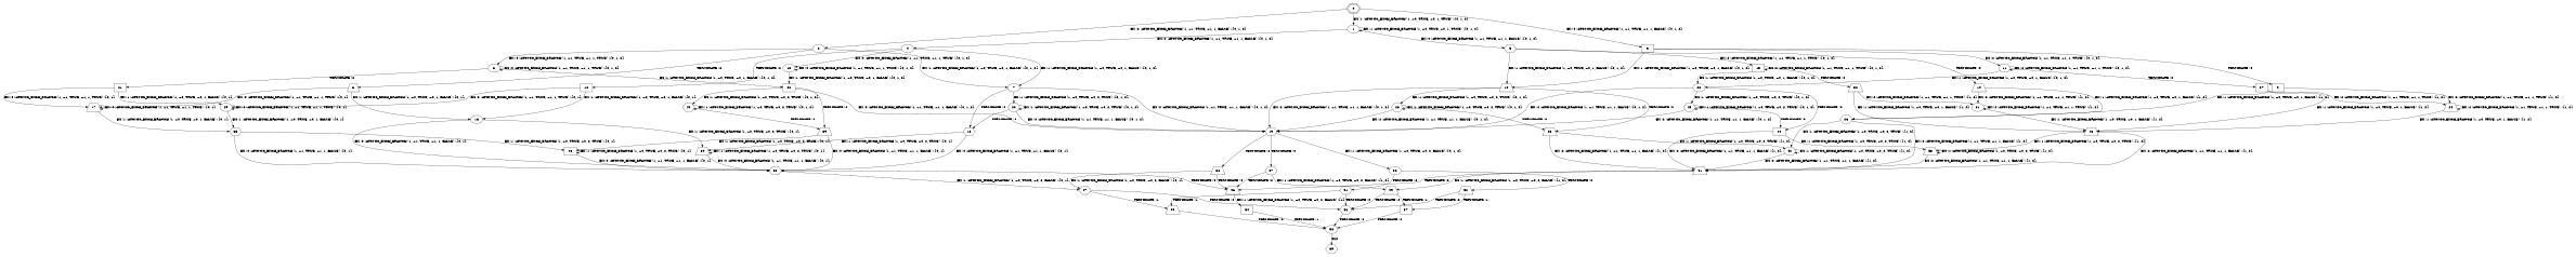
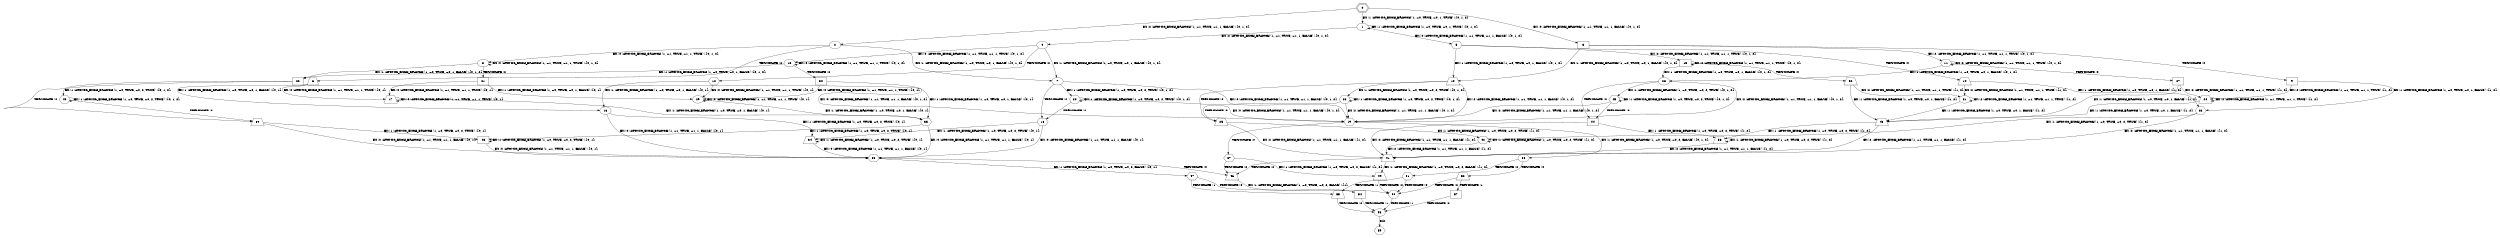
  digraph {
    node [shape=hexagon]
    0 [peripheries=2]
    1 [shape=ellipse]
    2 [shape=ellipse]
    3 [shape=box]
    4 [shape=ellipse]
    5
    6 [shape=trapezium]
    7 [shape=ellipse]
    8 [shape=ellipse]
    9 [shape=box]
    10 [shape=trapezium]
    11
-   12 [shape=box]
+   12
    13 [shape=ellipse]
    14 [shape=trapezium]
    15 [shape=box]
    16 [shape=ellipse]
    17 [shape=trapezium]
    18
    19
    20
    21 [shape=box]
    22 [shape=box]
    23
    24 [shape=trapezium]
    25 [shape=trapezium]
    26
    27 [shape=box]
    28 [shape=ellipse]
    29 [shape=ellipse]
+   30 [shape=box]
    31 [shape=ellipse]
    32 [shape=trapezium]
    33
    34 [shape=trapezium]
    35
-   36 [shape=trapezium]
    37
    38 [shape=ellipse]
    39 [shape=trapezium]
    40
    41 [shape=trapezium]
    42
    43 [shape=trapezium]
    44 [shape=box]
    45
    46 [shape=trapezium]
    47
    48 [shape=box]
    49 [shape=trapezium]
    51
    52 [shape=trapezium]
    53 [shape=trapezium]
    54 [shape=box]
    55 [shape=trapezium]
    56
    57 [shape=box]
    58 [shape=ellipse]
    59
    0 -> 1 [label="EX !1 !ATOMIC_EXCH_BRANCH (1, +0, TRUE, +0, 1, TRUE) !{0, 1, 2}"]
    0 -> 2 [label="EX !2 !ATOMIC_EXCH_BRANCH (1, +1, TRUE, +1, 1, FALSE) !{0, 1, 2}"]
    0 -> 3 [label="EX !0 !ATOMIC_EXCH_BRANCH (1, +1, TRUE, +1, 1, FALSE) !{0, 1, 2}"]
    1 -> 1 [label="EX !1 !ATOMIC_EXCH_BRANCH (1, +0, TRUE, +0, 1, TRUE) !{0, 1, 2}"]
    1 -> 4 [label="EX !2 !ATOMIC_EXCH_BRANCH (1, +1, TRUE, +1, 1, FALSE) !{0, 1, 2}"]
    1 -> 5 [label="EX !0 !ATOMIC_EXCH_BRANCH (1, +1, TRUE, +1, 1, FALSE) !{0, 1, 2}"]
    2 -> 6 [label="TERMINATE !2"]
    2 -> 7 [label="EX !1 !ATOMIC_EXCH_BRANCH (1, +0, TRUE, +0, 1, FALSE) !{0, 1, 2}"]
    2 -> 8 [label="EX !0 !ATOMIC_EXCH_BRANCH (1, +1, TRUE, +1, 1, TRUE) !{0, 1, 2}"]
    3 -> 9 [label="TERMINATE !0"]
    3 -> 10 [label="EX !1 !ATOMIC_EXCH_BRANCH (1, +0, TRUE, +0, 1, FALSE) !{0, 1, 2}"]
    3 -> 11 [label="EX !2 !ATOMIC_EXCH_BRANCH (1, +1, TRUE, +1, 1, TRUE) !{0, 1, 2}"]
    4 -> 7 [label="EX !1 !ATOMIC_EXCH_BRANCH (1, +0, TRUE, +0, 1, FALSE) !{0, 1, 2}"]
    4 -> 12 [label="TERMINATE !2"]
    4 -> 13 [label="EX !0 !ATOMIC_EXCH_BRANCH (1, +1, TRUE, +1, 1, TRUE) !{0, 1, 2}"]
    5 -> 10 [label="EX !1 !ATOMIC_EXCH_BRANCH (1, +0, TRUE, +0, 1, FALSE) !{0, 1, 2}"]
    5 -> 14 [label="TERMINATE !0"]
    5 -> 15 [label="EX !2 !ATOMIC_EXCH_BRANCH (1, +1, TRUE, +1, 1, TRUE) !{0, 1, 2}"]
    6 -> 16 [label="EX !1 !ATOMIC_EXCH_BRANCH (1, +0, TRUE, +0, 1, FALSE) !{0, 1}"]
    6 -> 17 [label="EX !0 !ATOMIC_EXCH_BRANCH (1, +1, TRUE, +1, 1, TRUE) !{0, 1}"]
    7 -> 18 [label="TERMINATE !2"]
    7 -> 19 [label="EX !0 !ATOMIC_EXCH_BRANCH (1, +1, TRUE, +1, 1, FALSE) !{0, 1, 2}"]
    7 -> 20 [label="EX !1 !ATOMIC_EXCH_BRANCH (1, +0, TRUE, +0, 2, TRUE) !{0, 1, 2}"]
    8 -> 8 [label="EX !0 !ATOMIC_EXCH_BRANCH (1, +1, TRUE, +1, 1, TRUE) !{0, 1, 2}"]
    8 -> 21 [label="TERMINATE !2"]
    8 -> 22 [label="EX !1 !ATOMIC_EXCH_BRANCH (1, +0, TRUE, +0, 1, FALSE) !{0, 1, 2}"]
    9 -> 23 [label="EX !1 !ATOMIC_EXCH_BRANCH (1, +0, TRUE, +0, 1, FALSE) !{1, 2}"]
    9 -> 24 [label="EX !2 !ATOMIC_EXCH_BRANCH (1, +1, TRUE, +1, 1, TRUE) !{1, 2}"]
    10 -> 19 [label="EX !2 !ATOMIC_EXCH_BRANCH (1, +1, TRUE, +1, 1, FALSE) !{0, 1, 2}"]
    10 -> 25 [label="TERMINATE !0"]
    10 -> 26 [label="EX !1 !ATOMIC_EXCH_BRANCH (1, +0, TRUE, +0, 2, TRUE) !{0, 1, 2}"]
    11 -> 11 [label="EX !2 !ATOMIC_EXCH_BRANCH (1, +1, TRUE, +1, 1, TRUE) !{0, 1, 2}"]
    11 -> 27 [label="TERMINATE !0"]
    11 -> 28 [label="EX !1 !ATOMIC_EXCH_BRANCH (1, +0, TRUE, +0, 1, FALSE) !{0, 1, 2}"]
    12 -> 16 [label="EX !1 !ATOMIC_EXCH_BRANCH (1, +0, TRUE, +0, 1, FALSE) !{0, 1}"]
    12 -> 29 [label="EX !0 !ATOMIC_EXCH_BRANCH (1, +1, TRUE, +1, 1, TRUE) !{0, 1}"]
    13 -> 13 [label="EX !0 !ATOMIC_EXCH_BRANCH (1, +1, TRUE, +1, 1, TRUE) !{0, 1, 2}"]
    13 -> 22 [label="EX !1 !ATOMIC_EXCH_BRANCH (1, +0, TRUE, +0, 1, FALSE) !{0, 1, 2}"]
+   13 -> 30 [label="TERMINATE !2"]
    14 -> 23 [label="EX !1 !ATOMIC_EXCH_BRANCH (1, +0, TRUE, +0, 1, FALSE) !{1, 2}"]
    14 -> 31 [label="EX !2 !ATOMIC_EXCH_BRANCH (1, +1, TRUE, +1, 1, TRUE) !{1, 2}"]
    15 -> 15 [label="EX !2 !ATOMIC_EXCH_BRANCH (1, +1, TRUE, +1, 1, TRUE) !{0, 1, 2}"]
    15 -> 28 [label="EX !1 !ATOMIC_EXCH_BRANCH (1, +0, TRUE, +0, 1, FALSE) !{0, 1, 2}"]
    15 -> 32 [label="TERMINATE !0"]
    16 -> 33 [label="EX !0 !ATOMIC_EXCH_BRANCH (1, +1, TRUE, +1, 1, FALSE) !{0, 1}"]
    16 -> 34 [label="EX !1 !ATOMIC_EXCH_BRANCH (1, +0, TRUE, +0, 2, TRUE) !{0, 1}"]
    17 -> 17 [label="EX !0 !ATOMIC_EXCH_BRANCH (1, +1, TRUE, +1, 1, TRUE) !{0, 1}"]
    17 -> 35 [label="EX !1 !ATOMIC_EXCH_BRANCH (1, +0, TRUE, +0, 1, FALSE) !{0, 1}"]
    18 -> 33 [label="EX !0 !ATOMIC_EXCH_BRANCH (1, +1, TRUE, +1, 1, FALSE) !{0, 1}"]
    18 -> 34 [label="EX !1 !ATOMIC_EXCH_BRANCH (1, +0, TRUE, +0, 2, TRUE) !{0, 1}"]
-   19 -> 36 [label="TERMINATE !2"]
    19 -> 37 [label="TERMINATE !0"]
    19 -> 38 [label="EX !1 !ATOMIC_EXCH_BRANCH (1, +0, TRUE, +0, 2, FALSE) !{0, 1, 2}"]
    20 -> 18 [label="TERMINATE !2"]
    20 -> 19 [label="EX !0 !ATOMIC_EXCH_BRANCH (1, +1, TRUE, +1, 1, FALSE) !{0, 1, 2}"]
    20 -> 20 [label="EX !1 !ATOMIC_EXCH_BRANCH (1, +0, TRUE, +0, 2, TRUE) !{0, 1, 2}"]
    21 -> 17 [label="EX !0 !ATOMIC_EXCH_BRANCH (1, +1, TRUE, +1, 1, TRUE) !{0, 1}"]
    21 -> 29 [label="EX !1 !ATOMIC_EXCH_BRANCH (1, +0, TRUE, +0, 1, FALSE) !{0, 1}"]
    22 -> 19 [label="EX !0 !ATOMIC_EXCH_BRANCH (1, +1, TRUE, +1, 1, FALSE) !{0, 1, 2}"]
    22 -> 39 [label="TERMINATE !2"]
    22 -> 40 [label="EX !1 !ATOMIC_EXCH_BRANCH (1, +0, TRUE, +0, 2, TRUE) !{0, 1, 2}"]
    23 -> 41 [label="EX !2 !ATOMIC_EXCH_BRANCH (1, +1, TRUE, +1, 1, FALSE) !{1, 2}"]
    23 -> 42 [label="EX !1 !ATOMIC_EXCH_BRANCH (1, +0, TRUE, +0, 2, TRUE) !{1, 2}"]
    24 -> 24 [label="EX !2 !ATOMIC_EXCH_BRANCH (1, +1, TRUE, +1, 1, TRUE) !{1, 2}"]
    24 -> 43 [label="EX !1 !ATOMIC_EXCH_BRANCH (1, +0, TRUE, +0, 1, FALSE) !{1, 2}"]
    25 -> 41 [label="EX !2 !ATOMIC_EXCH_BRANCH (1, +1, TRUE, +1, 1, FALSE) !{1, 2}"]
    25 -> 42 [label="EX !1 !ATOMIC_EXCH_BRANCH (1, +0, TRUE, +0, 2, TRUE) !{1, 2}"]
    26 -> 19 [label="EX !2 !ATOMIC_EXCH_BRANCH (1, +1, TRUE, +1, 1, FALSE) !{0, 1, 2}"]
    26 -> 25 [label="TERMINATE !0"]
    26 -> 26 [label="EX !1 !ATOMIC_EXCH_BRANCH (1, +0, TRUE, +0, 2, TRUE) !{0, 1, 2}"]
    27 -> 24 [label="EX !2 !ATOMIC_EXCH_BRANCH (1, +1, TRUE, +1, 1, TRUE) !{1, 2}"]
    27 -> 43 [label="EX !1 !ATOMIC_EXCH_BRANCH (1, +0, TRUE, +0, 1, FALSE) !{1, 2}"]
    28 -> 19 [label="EX !2 !ATOMIC_EXCH_BRANCH (1, +1, TRUE, +1, 1, FALSE) !{0, 1, 2}"]
    28 -> 44 [label="TERMINATE !0"]
    28 -> 45 [label="EX !1 !ATOMIC_EXCH_BRANCH (1, +0, TRUE, +0, 2, TRUE) !{0, 1, 2}"]
    29 -> 29 [label="EX !0 !ATOMIC_EXCH_BRANCH (1, +1, TRUE, +1, 1, TRUE) !{0, 1}"]
    29 -> 35 [label="EX !1 !ATOMIC_EXCH_BRANCH (1, +0, TRUE, +0, 1, FALSE) !{0, 1}"]
+   30 -> 29 [label="EX !0 !ATOMIC_EXCH_BRANCH (1, +1, TRUE, +1, 1, TRUE) !{0, 1}"]
+   30 -> 35 [label="EX !1 !ATOMIC_EXCH_BRANCH (1, +0, TRUE, +0, 1, FALSE) !{0, 1}"]
    31 -> 31 [label="EX !2 !ATOMIC_EXCH_BRANCH (1, +1, TRUE, +1, 1, TRUE) !{1, 2}"]
    31 -> 43 [label="EX !1 !ATOMIC_EXCH_BRANCH (1, +0, TRUE, +0, 1, FALSE) !{1, 2}"]
    32 -> 31 [label="EX !2 !ATOMIC_EXCH_BRANCH (1, +1, TRUE, +1, 1, TRUE) !{1, 2}"]
    32 -> 43 [label="EX !1 !ATOMIC_EXCH_BRANCH (1, +0, TRUE, +0, 1, FALSE) !{1, 2}"]
    33 -> 46 [label="TERMINATE !0"]
    33 -> 47 [label="EX !1 !ATOMIC_EXCH_BRANCH (1, +0, TRUE, +0, 2, FALSE) !{0, 1}"]
    34 -> 33 [label="EX !0 !ATOMIC_EXCH_BRANCH (1, +1, TRUE, +1, 1, FALSE) !{0, 1}"]
    34 -> 34 [label="EX !1 !ATOMIC_EXCH_BRANCH (1, +0, TRUE, +0, 2, TRUE) !{0, 1}"]
    35 -> 33 [label="EX !0 !ATOMIC_EXCH_BRANCH (1, +1, TRUE, +1, 1, FALSE) !{0, 1}"]
    35 -> 48 [label="EX !1 !ATOMIC_EXCH_BRANCH (1, +0, TRUE, +0, 2, TRUE) !{0, 1}"]
-   36 -> 46 [label="TERMINATE !0"]
-   36 -> 47 [label="EX !1 !ATOMIC_EXCH_BRANCH (1, +0, TRUE, +0, 2, FALSE) !{0, 1}"]
    37 -> 46 [label="TERMINATE !2"]
    37 -> 49 [label="EX !1 !ATOMIC_EXCH_BRANCH (1, +0, TRUE, +0, 2, FALSE) !{1, 2}"]
    38 -> 51 [label="TERMINATE !2"]
    38 -> 52 [label="TERMINATE !0"]
    39 -> 33 [label="EX !0 !ATOMIC_EXCH_BRANCH (1, +1, TRUE, +1, 1, FALSE) !{0, 1}"]
    39 -> 48 [label="EX !1 !ATOMIC_EXCH_BRANCH (1, +0, TRUE, +0, 2, TRUE) !{0, 1}"]
    40 -> 39 [label="TERMINATE !2"]
    40 -> 40 [label="EX !1 !ATOMIC_EXCH_BRANCH (1, +0, TRUE, +0, 2, TRUE) !{0, 1, 2}"]
    41 -> 46 [label="TERMINATE !2"]
    41 -> 49 [label="EX !1 !ATOMIC_EXCH_BRANCH (1, +0, TRUE, +0, 2, FALSE) !{1, 2}"]
    42 -> 41 [label="EX !2 !ATOMIC_EXCH_BRANCH (1, +1, TRUE, +1, 1, FALSE) !{1, 2}"]
    42 -> 42 [label="EX !1 !ATOMIC_EXCH_BRANCH (1, +0, TRUE, +0, 2, TRUE) !{1, 2}"]
    43 -> 41 [label="EX !2 !ATOMIC_EXCH_BRANCH (1, +1, TRUE, +1, 1, FALSE) !{1, 2}"]
    43 -> 53 [label="EX !1 !ATOMIC_EXCH_BRANCH (1, +0, TRUE, +0, 2, TRUE) !{1, 2}"]
    44 -> 41 [label="EX !2 !ATOMIC_EXCH_BRANCH (1, +1, TRUE, +1, 1, FALSE) !{1, 2}"]
    44 -> 53 [label="EX !1 !ATOMIC_EXCH_BRANCH (1, +0, TRUE, +0, 2, TRUE) !{1, 2}"]
    45 -> 19 [label="EX !2 !ATOMIC_EXCH_BRANCH (1, +1, TRUE, +1, 1, FALSE) !{0, 1, 2}"]
    45 -> 44 [label="TERMINATE !0"]
    45 -> 45 [label="EX !1 !ATOMIC_EXCH_BRANCH (1, +0, TRUE, +0, 2, TRUE) !{0, 1, 2}"]
    46 -> 54 [label="EX !1 !ATOMIC_EXCH_BRANCH (1, +0, TRUE, +0, 2, FALSE) !{1}"]
    47 -> 55 [label="TERMINATE !1"]
    47 -> 56 [label="TERMINATE !0"]
    48 -> 33 [label="EX !0 !ATOMIC_EXCH_BRANCH (1, +1, TRUE, +1, 1, FALSE) !{0, 1}"]
    48 -> 48 [label="EX !1 !ATOMIC_EXCH_BRANCH (1, +0, TRUE, +0, 2, TRUE) !{0, 1}"]
    49 -> 56 [label="TERMINATE !2"]
-   49 -> 57 [label="TERMINATE !1"]
    51 -> 55 [label="TERMINATE !1"]
    51 -> 56 [label="TERMINATE !0"]
    52 -> 56 [label="TERMINATE !2"]
    52 -> 57 [label="TERMINATE !1"]
    53 -> 41 [label="EX !2 !ATOMIC_EXCH_BRANCH (1, +1, TRUE, +1, 1, FALSE) !{1, 2}"]
    53 -> 53 [label="EX !1 !ATOMIC_EXCH_BRANCH (1, +0, TRUE, +0, 2, TRUE) !{1, 2}"]
    54 -> 58 [label="TERMINATE !1"]
    55 -> 58 [label="TERMINATE !0"]
-   56 -> 58 [label="TERMINATE !6"]
+   56 -> 58 [label="TERMINATE !1"]
    57 -> 58 [label="TERMINATE !2"]
    58 -> 59 [label=exit]
  }
